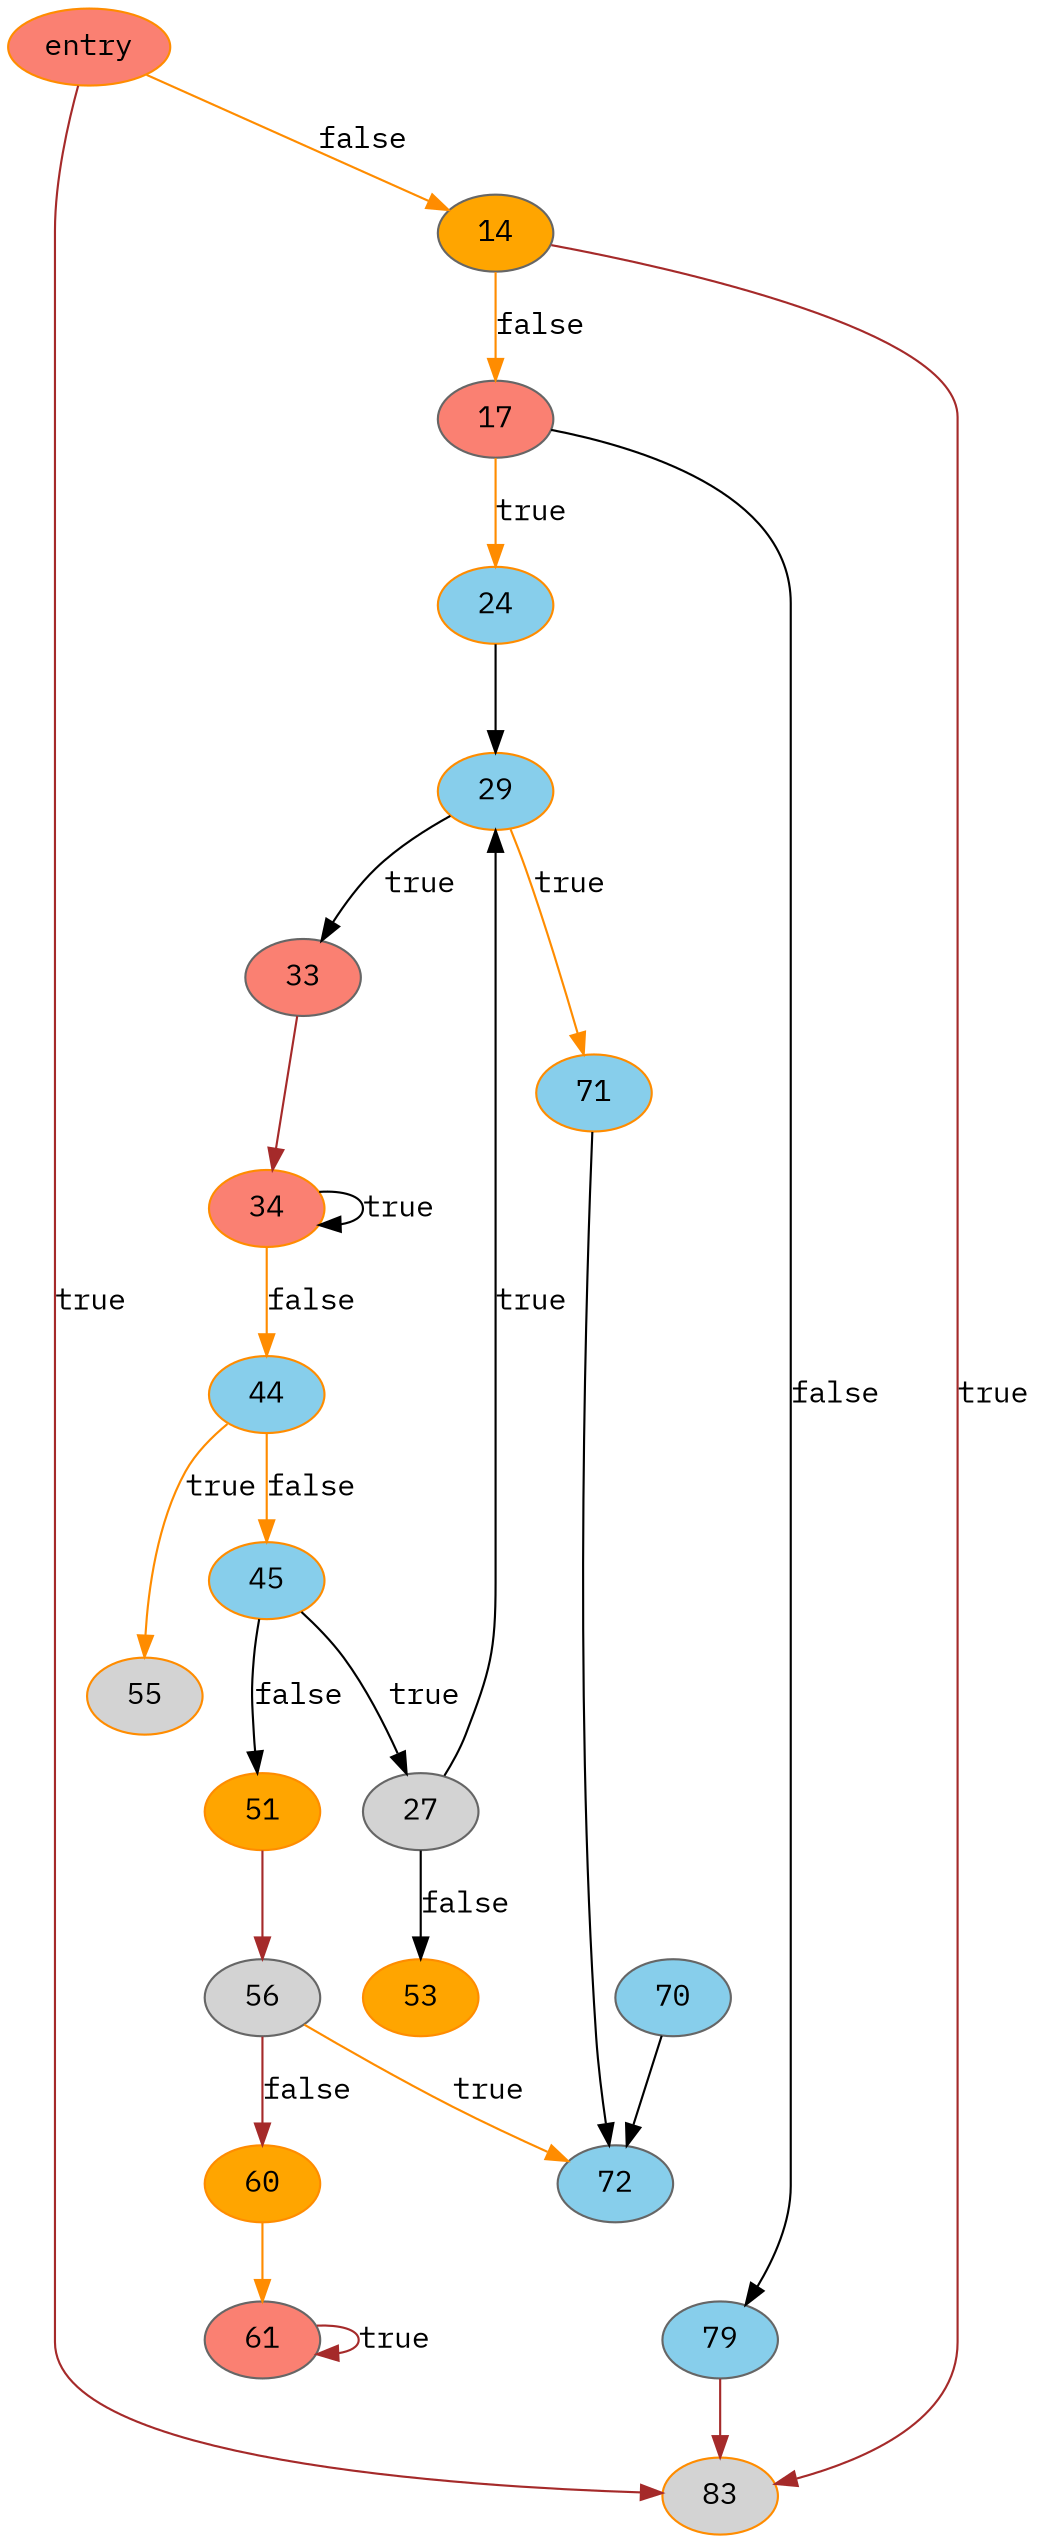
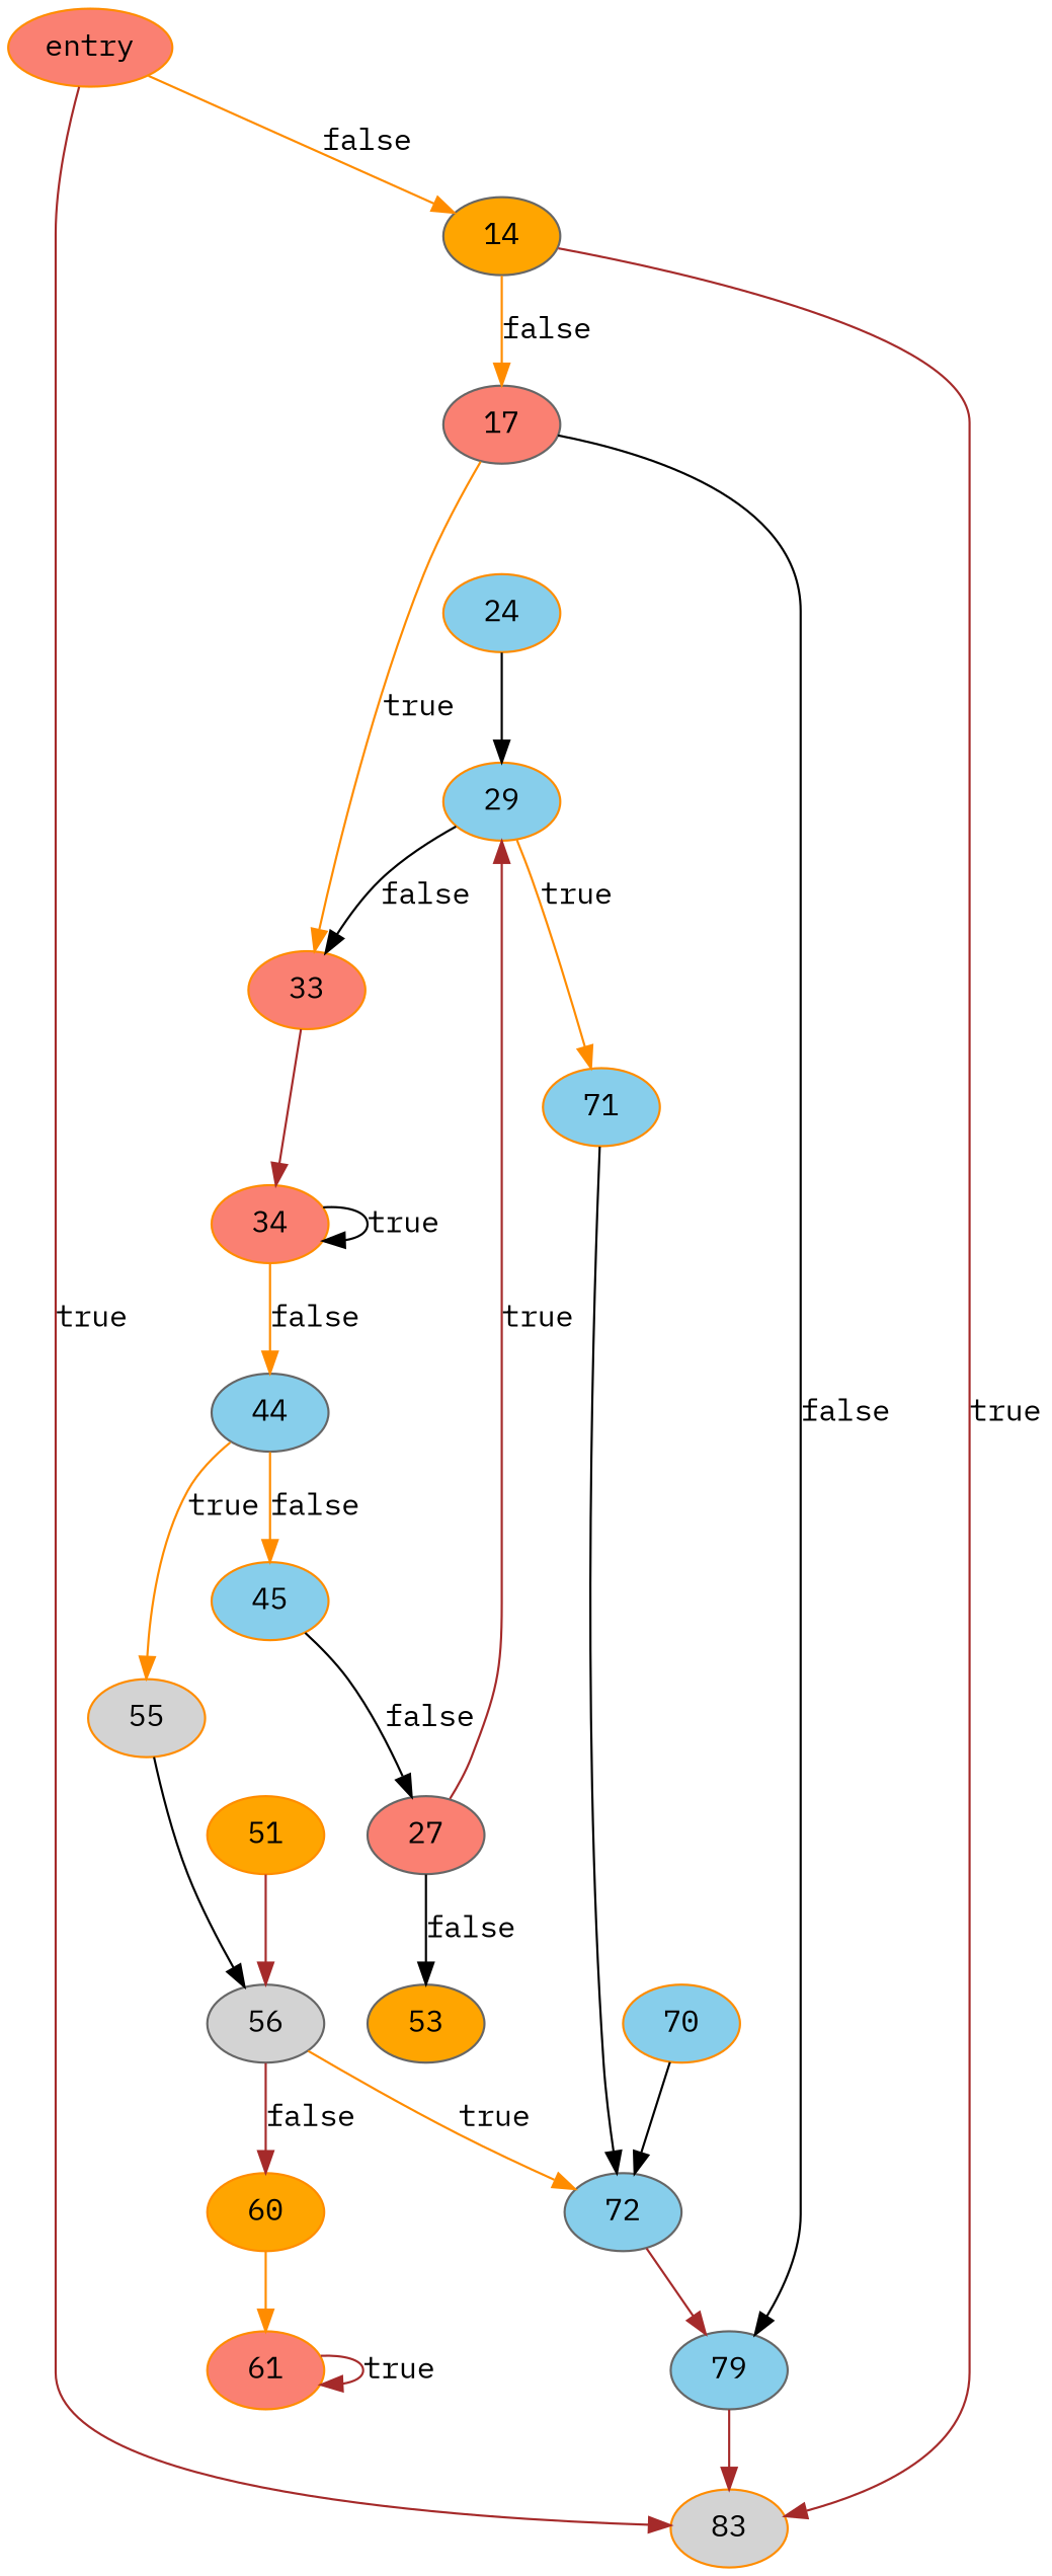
  digraph {
    fontname="IBM Plex Mono"
    node [color=darkorange fillcolor=skyblue fontname="IBM Plex Mono" style=filled]
    edge [color=black fontname="IBM Plex Mono"]
    n1 [fillcolor=salmon label=entry]
    14 [color=gray40 fillcolor=orange]
    83 [fillcolor=lightgrey]
    17 [color=gray40 fillcolor=salmon]
    24
    79 [color=gray40]
    29
-   33 [color=gray40 fillcolor=salmon]
+   33 [fillcolor=salmon]
    71
-   27 [color=gray40 fillcolor=lightgrey]
-   53 [fillcolor=orange]
+   27 [color=gray40 fillcolor=salmon]
+   53 [color=gray40 fillcolor=orange]
    34 [fillcolor=salmon]
    72 [color=gray40]
-   44
+   44 [color=gray40]
    45
    55 [fillcolor=lightgrey]
    51 [fillcolor=orange]
    56 [color=gray40 fillcolor=lightgrey]
    60 [fillcolor=orange]
-   61 [color=gray40 fillcolor=salmon]
-   70 [color=gray40]
+   61 [fillcolor=salmon]
+   70
    n1 -> 14 [color=darkorange label=false]
    n1 -> 83 [color=brown label=true]
    14 -> 83 [color=brown label=true]
    14 -> 17 [color=darkorange label=false]
-   17 -> 24 [color=darkorange label=true]
+   17 -> 33 [color=darkorange label=true]
    17 -> 79 [label=false]
    24 -> 29
    79 -> 83 [color=brown]
-   29 -> 33 [label=true]
+   29 -> 33 [label=false]
    29 -> 71 [color=darkorange label=true]
    33 -> 34 [color=brown]
    71 -> 72
-   27 -> 29 [label=true]
+   27 -> 29 [color=brown label=true]
    27 -> 53 [label=false]
    34 -> 34 [label=true]
    34 -> 44 [color=darkorange label=false]
+   72 -> 79 [color=brown]
    44 -> 45 [color=darkorange label=false]
    44 -> 55 [color=darkorange label=true]
-   45 -> 27 [label=true]
-   45 -> 51 [label=false]
+   45 -> 27 [label=false]
+   55 -> 56
    51 -> 56 [color=brown]
    56 -> 72 [color=darkorange label=true]
    56 -> 60 [color=brown label=false]
    60 -> 61 [color=darkorange]
    61 -> 61 [color=brown label=true]
    70 -> 72
  }
